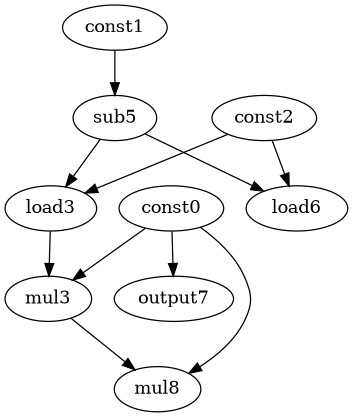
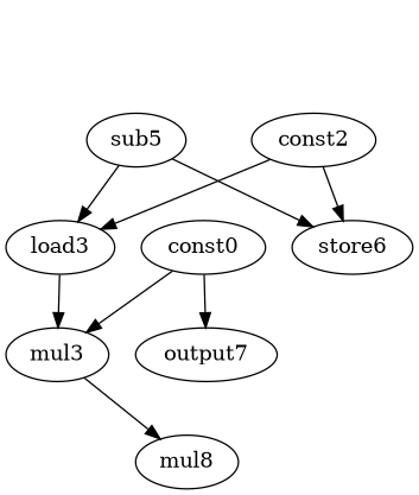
  digraph {
    node [opcode=const]
    edge [operand=0]
    n1 [label=mul3 opcode=mul]
    const0
    output7 [opcode=output]
    n4 [label=mul8 opcode=add]
    sub5 [opcode=sub]
-   const1
-   store6 [opcode=store label=load6]
+   store6 [opcode=store]
    load3 [opcode=load]
    const2
    n1 -> n4 [operand=1]
    const0 -> n1
    const0 -> output7
-   const0 -> n4
    sub5 -> store6 [operand=1]
    sub5 -> load3 [operand=1]
-   const1 -> sub5
    load3 -> n1 [operand=1]
    const2 -> store6
    const2 -> load3
  }
